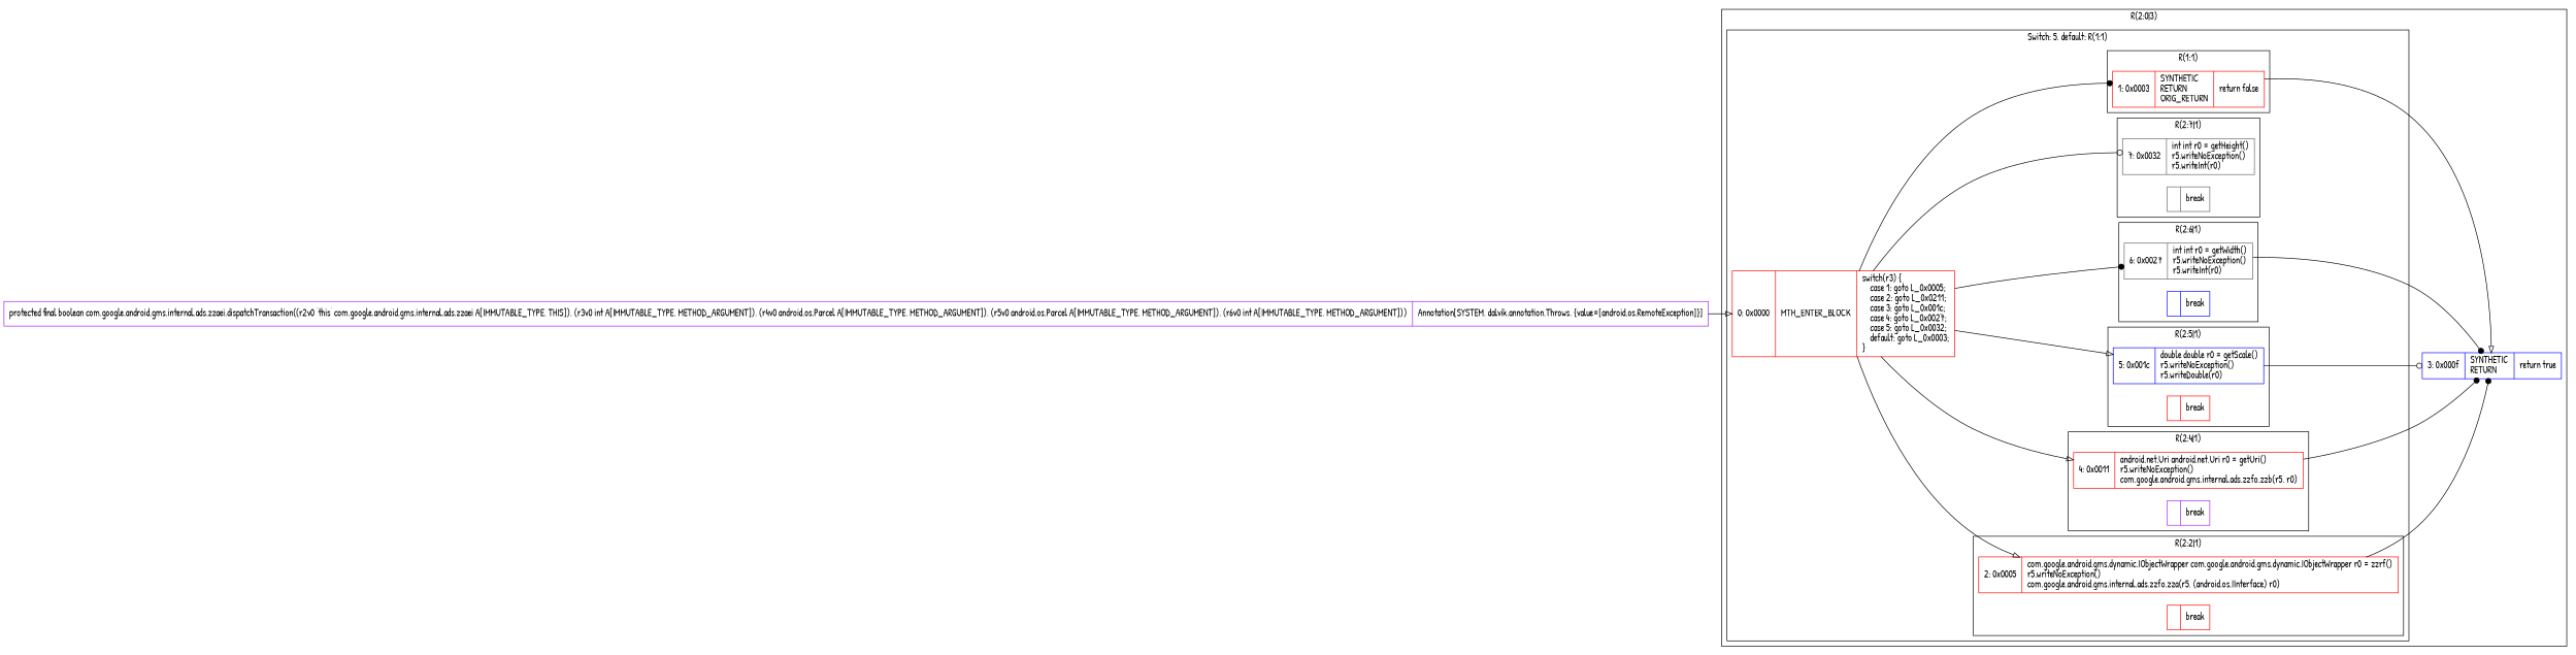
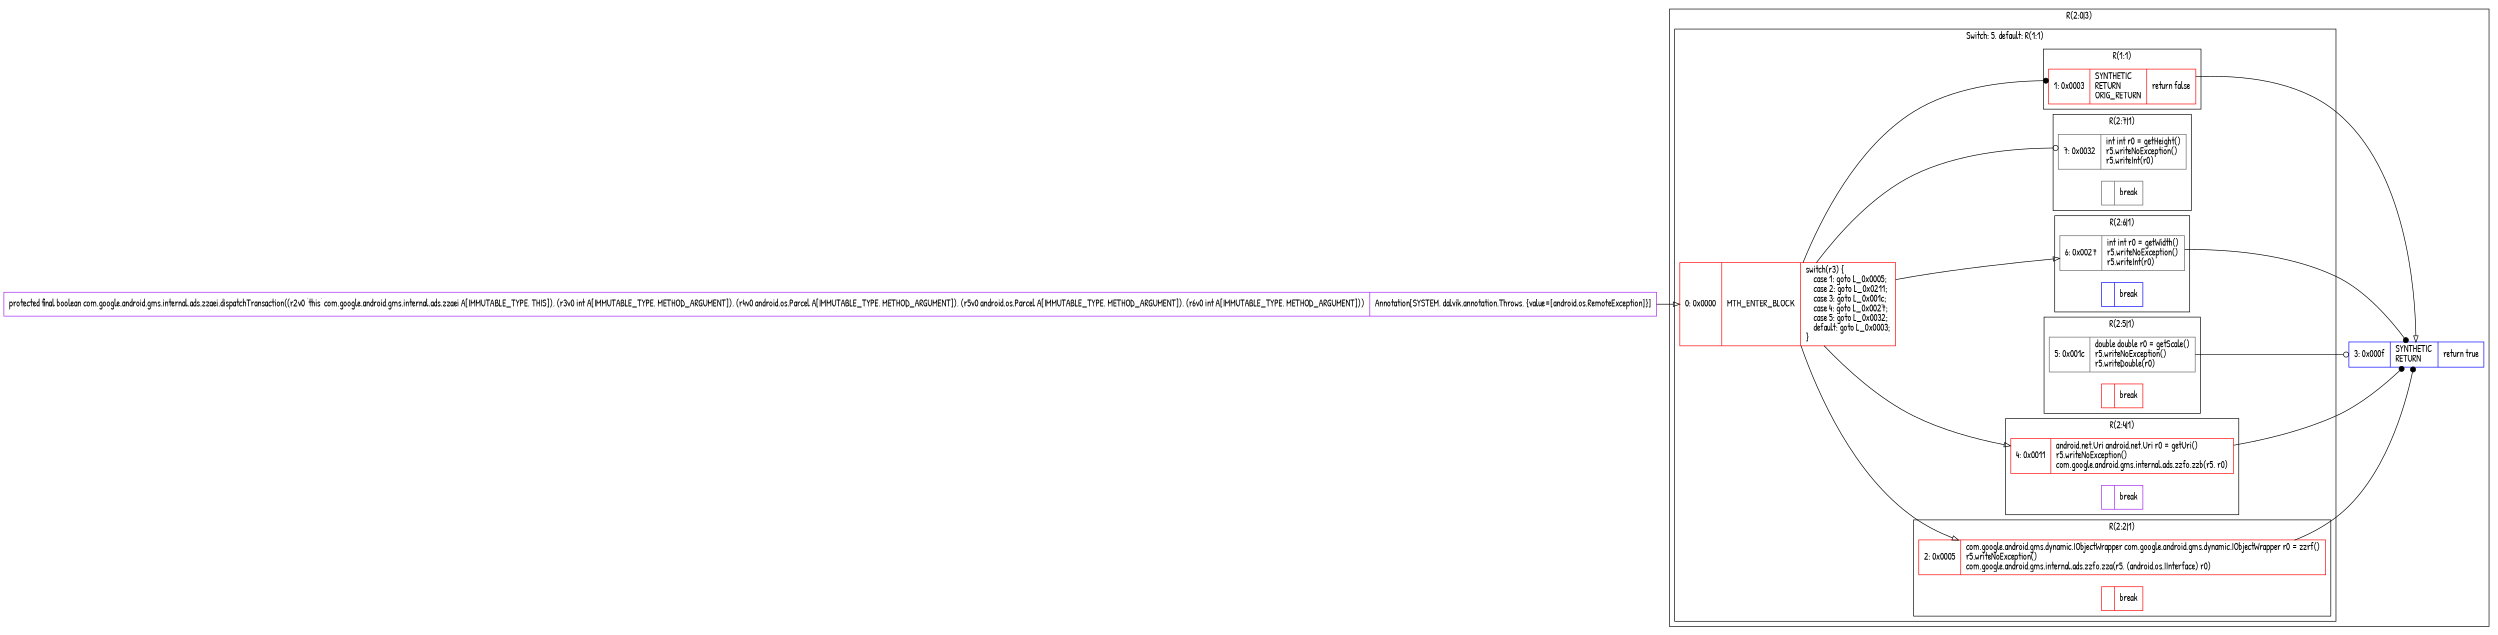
  digraph {
    fontname="Patrick Hand"
    rankdir=LR
    node [color=red fontname="Patrick Hand" shape=record]
    edge [arrowhead=dot fontname="Patrick Hand"]
    n1 [label="{2\:\ 0x0005|com.google.android.gms.dynamic.IObjectWrapper com.google.android.gms.dynamic.IObjectWrapper r0 = zzrf()\lr5.writeNoException()\lcom.google.android.gms.internal.ads.zzfo.zza(r5, (android.os.IInterface) r0)\l}"]
    n2 [label="{|break\l}"]
    n3 [label="{4\:\ 0x0011|android.net.Uri android.net.Uri r0 = getUri()\lr5.writeNoException()\lcom.google.android.gms.internal.ads.zzfo.zzb(r5, r0)\l}"]
    n4 [color=purple label="{|break\l}"]
-   n5 [color=blue label="{5\:\ 0x001c|double double r0 = getScale()\lr5.writeNoException()\lr5.writeDouble(r0)\l}"]
+   n5 [color=gray40 label="{5\:\ 0x001c|double double r0 = getScale()\lr5.writeNoException()\lr5.writeDouble(r0)\l}"]
    n6 [label="{|break\l}"]
    n7 [color=gray40 label="{6\:\ 0x0027|int int r0 = getWidth()\lr5.writeNoException()\lr5.writeInt(r0)\l}"]
    n8 [color=blue label="{|break\l}"]
    n9 [color=gray40 label="{7\:\ 0x0032|int int r0 = getHeight()\lr5.writeNoException()\lr5.writeInt(r0)\l}"]
    n10 [color=gray40 label="{|break\l}"]
    n11 [label="{1\:\ 0x0003|SYNTHETIC\lRETURN\lORIG_RETURN\l|return false\l}"]
    n12 [label="{0\:\ 0x0000|MTH_ENTER_BLOCK\l|switch(r3) \{\l    case 1: goto L_0x0005;\l    case 2: goto L_0x0211;\l    case 3: goto L_0x001c;\l    case 4: goto L_0x0027;\l    case 5: goto L_0x0032;\l    default: goto L_0x0003;\l\}\l}"]
    n13 [color=blue label="{3\:\ 0x000f|SYNTHETIC\lRETURN\l|return true\l}"]
    n14 [color=purple label="{protected final boolean com.google.android.gms.internal.ads.zzaei.dispatchTransaction((r2v0 'this' com.google.android.gms.internal.ads.zzaei A[IMMUTABLE_TYPE, THIS]), (r3v0 int A[IMMUTABLE_TYPE, METHOD_ARGUMENT]), (r4v0 android.os.Parcel A[IMMUTABLE_TYPE, METHOD_ARGUMENT]), (r5v0 android.os.Parcel A[IMMUTABLE_TYPE, METHOD_ARGUMENT]), (r6v0 int A[IMMUTABLE_TYPE, METHOD_ARGUMENT]))  | Annotation[SYSTEM, dalvik.annotation.Throws, \{value=[android.os.RemoteException]\}]\l}"]
    subgraph cluster_1 {
      label="R(2:0|3)"
      n13
      subgraph cluster_2 {
        label="Switch: 5, default: R(1:1)"
        n12
        subgraph cluster_3 {
          label="R(2:2|1)"
          n1
          n2
        }
        subgraph cluster_4 {
          label="R(2:4|1)"
          n3
          n4
        }
        subgraph cluster_5 {
          label="R(2:5|1)"
          n5
          n6
        }
        subgraph cluster_6 {
          label="R(2:6|1)"
          n7
          n8
        }
        subgraph cluster_7 {
          label="R(2:7|1)"
          n9
          n10
        }
        subgraph cluster_8 {
          label="R(1:1)"
          n11
        }
      }
    }
    n1 -> n13
    n3 -> n13
    n5 -> n13 [arrowhead=odot]
    n7 -> n13
    n11 -> n13 [arrowhead=onormal]
    n12 -> n1 [arrowhead=onormal]
    n12 -> n3 [arrowhead=onormal]
-   n12 -> n5 [arrowhead=onormal]
-   n12 -> n7
+   n12 -> n7 [arrowhead=onormal]
    n12 -> n9 [arrowhead=odot]
    n12 -> n11
    n14 -> n12 [arrowhead=onormal]
  }
